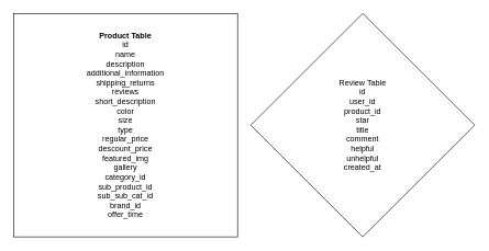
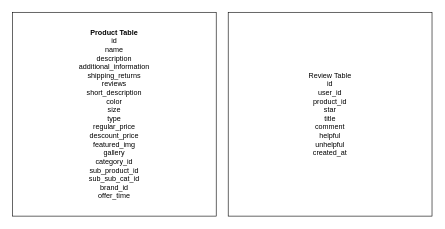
  <mxCell id="0" />
  <mxCell id="1" parent="0" />
  <mxCell id="2" value="&lt;b&gt;Product Table&lt;br&gt;&lt;/b&gt;id&lt;br&gt;name&lt;br&gt;description&lt;br&gt;additional_information&lt;br&gt;shipping_returns&lt;br&gt;reviews&lt;br&gt;short_description&lt;br&gt;color&lt;br&gt;size&lt;br&gt;type&lt;br&gt;regular_price&lt;br&gt;descount_price&lt;br&gt;featured_img&lt;br&gt;gallery&lt;br&gt;category_id&lt;br&gt;sub_product_id&lt;br&gt;sub_sub_cat_id&lt;br&gt;brand_id&lt;br&gt;offer_time" style="whiteSpace=wrap;html=1;aspect=fixed;" vertex="1" parent="1"><mxGeometry x="20" y="20" width="340" height="340" as="geometry" /></mxCell>
- <mxCell id="3" value="Review Table&lt;br&gt;id&lt;br&gt;user_id&lt;br&gt;product_id&lt;br&gt;star&lt;br&gt;title&lt;br&gt;comment&lt;br&gt;helpful&lt;br&gt;unhelpful&lt;br&gt;created_at" style="rhombus;whiteSpace=wrap;html=1;aspect=fixed;" vertex="1" parent="1"><mxGeometry x="380" y="20" width="340" height="340" as="geometry" /></mxCell>
+ <mxCell id="3" value="Review Table&lt;br&gt;id&lt;br&gt;user_id&lt;br&gt;product_id&lt;br&gt;star&lt;br&gt;title&lt;br&gt;comment&lt;br&gt;helpful&lt;br&gt;unhelpful&lt;br&gt;created_at" style="whiteSpace=wrap;html=1;aspect=fixed;" vertex="1" parent="1"><mxGeometry x="380" y="20" width="340" height="340" as="geometry" /></mxCell>
